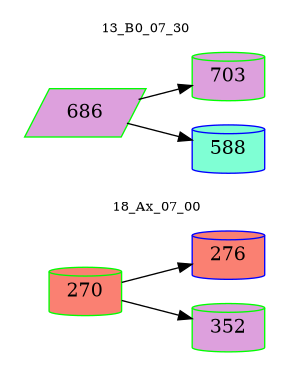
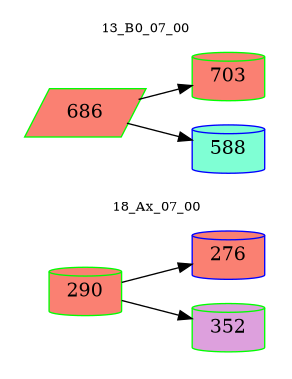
  digraph {
    fontname="DejaVu Serif"
    rankdir=LR
    node [color=green fillcolor=plum fontname="DejaVu Serif" shape=cylinder style=filled]
    edge [color=black fontname="DejaVu Serif"]
-   n1 [fillcolor=salmon label=270]
+   n1 [fillcolor=salmon label=290]
    n2 [label=352]
    n3 [color=blue fillcolor=salmon label=276]
-   n4 [label=686 shape=parallelogram]
+   n4 [fillcolor=salmon label=686 shape=parallelogram]
    n5 [color=blue fillcolor=aquamarine label=588]
-   n6 [label=703]
+   n6 [fillcolor=salmon label=703]
    subgraph cluster_1 {
      color=white
      fontsize=10
      label="18_Ax_07_00"
      n1
      n2
      n3
    }
    subgraph cluster_2 {
      color=white
      fontsize=10
-     label="13_B0_07_30"
+     label="13_B0_07_00"
      n4
      n5
      n6
    }
    n1 -> n2
    n1 -> n3
    n4 -> n5
    n4 -> n6
  }
